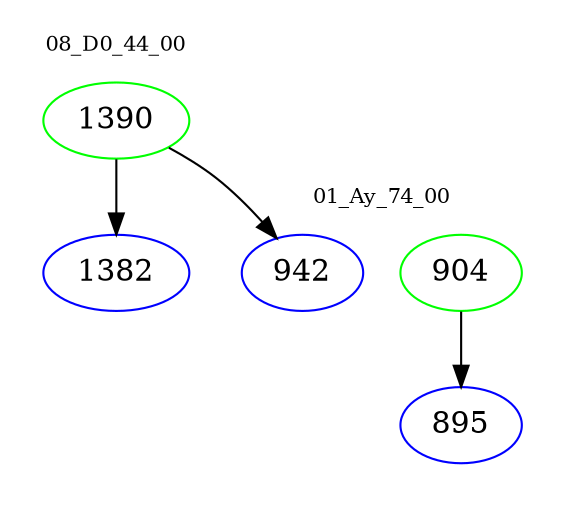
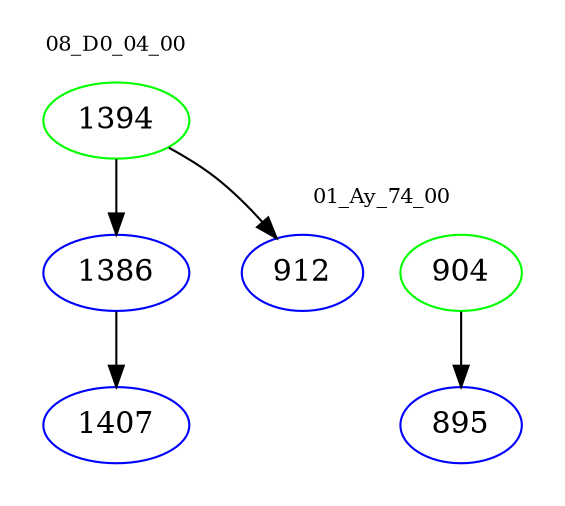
  digraph {
    node [color=blue]
    edge [color=black]
    n1 [color=green label=904]
    n2 [label=895]
-   n3 [label=942]
-   n4 [color=green label=1390]
-   n5 [label=1382]
+   n3 [label=912]
+   n4 [color=green label=1394]
+   n5 [label=1386]
+   n6 [label=1407]
    subgraph cluster_1 {
      color=white
      fontsize=10
      label="01_Ay_74_00"
      n1
      n2
      n3
    }
    subgraph cluster_2 {
      color=white
      fontsize=10
-     label="08_D0_44_00"
+     label="08_D0_04_00"
      n4
      n5
+     n6
    }
    n1 -> n2
    n4 -> n3
    n4 -> n5
+   n5 -> n6
  }
